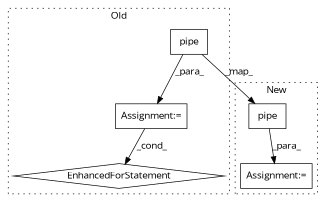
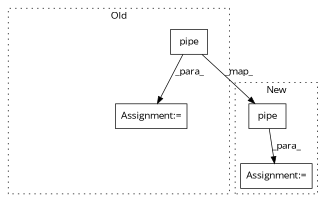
  digraph {
    fontname="Open Sans"
    node [a=32 l="5,1" s="1639,1734" shape=box fontname="Open Sans"]
    edge [fontname="Open Sans"]
    n1 [label=pipe s="1716,1733"]
    n2 [a=7 l="53,2" label="Assignment:="]
-   n3 [a=70 l="53,2" label=EnhancedForStatement shape=diamond]
    n4 [label=pipe s="1815,1829"]
    n5 [a=7 l=1 label="Assignment:=" s=1782]
    subgraph cluster_1 {
      label=Old
      style=dotted
      n1
      n2
-     n3
    }
    subgraph cluster_2 {
      label=New
      style=dotted
      n4
      n5
    }
    n1 -> n2 [label=_para_]
    n1 -> n4 [label=_map_]
-   n2 -> n3 [label=_cond_]
    n4 -> n5 [label=_para_]
  }
